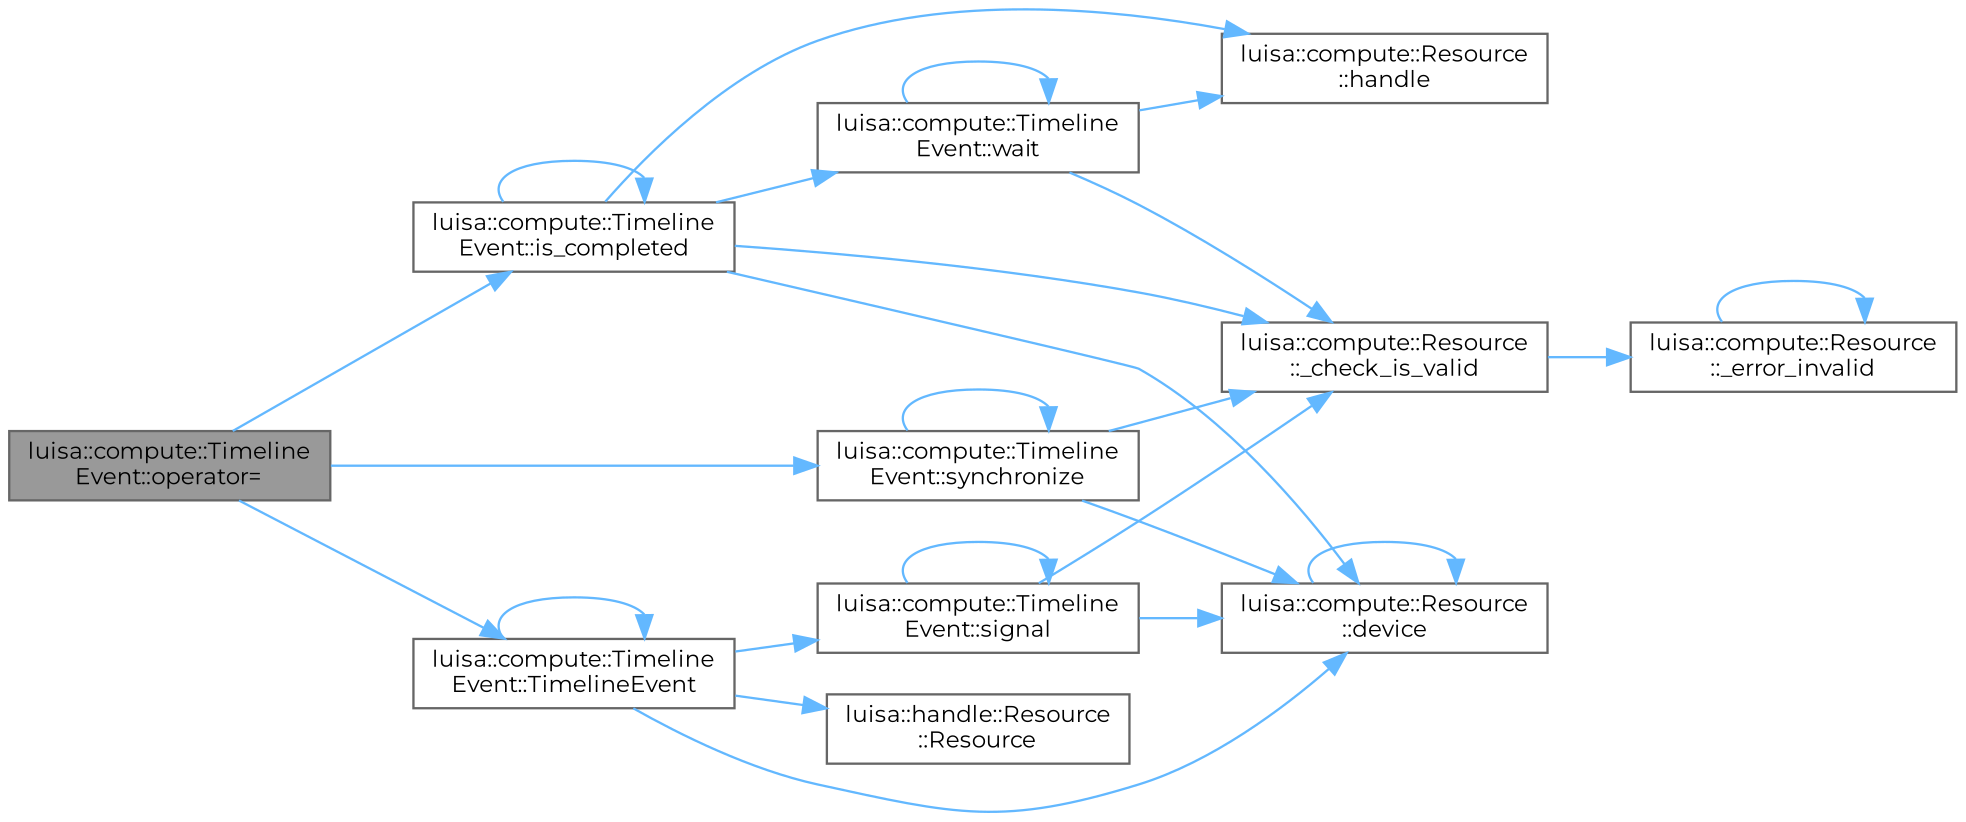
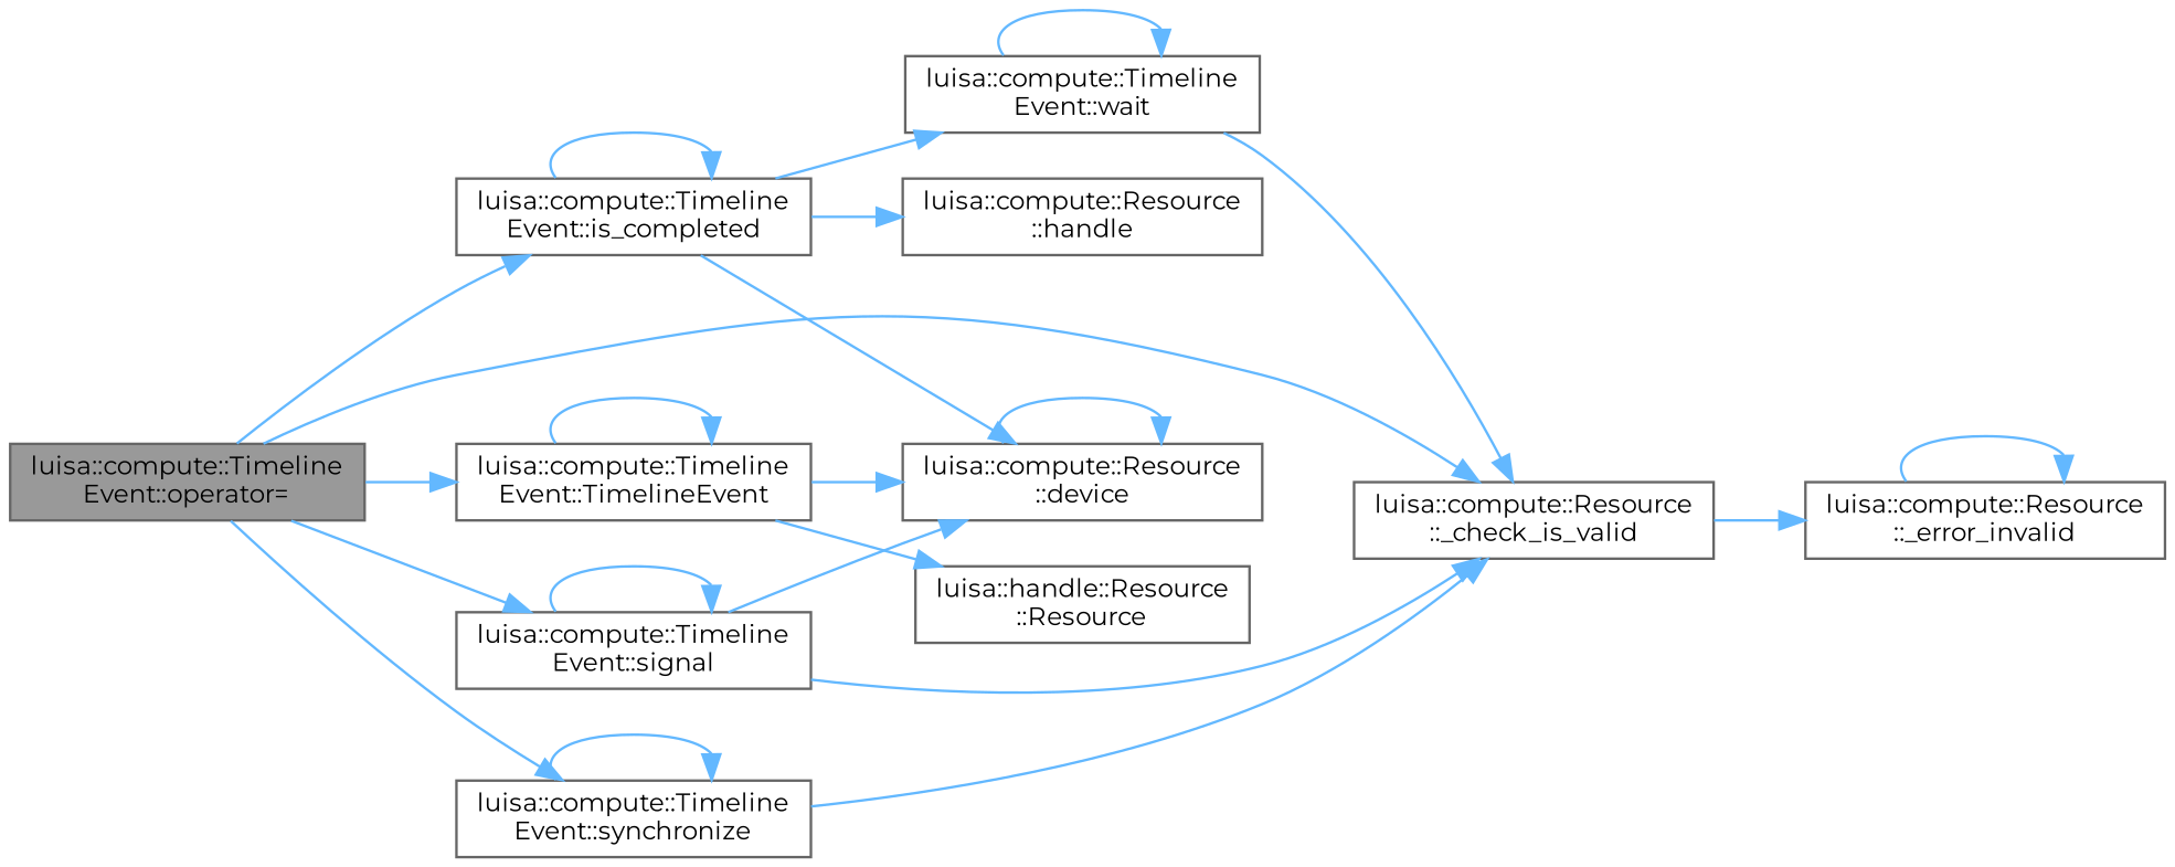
  digraph {
    fontname=Montserrat
    rankdir=LR
    node [color=grey40 fillcolor=white fontname=Montserrat fontsize=10 shape=box style=filled]
    edge [color=steelblue1 fontname=Montserrat fontsize=10 labelfontname=Helvetica labelfontsize=10 style=solid]
    n1 [color=gray40 fillcolor=grey60 fontcolor=black height=0.2 label="luisa::compute::Timeline\lEvent::operator=" width=0.4]
    n2 [height=0.2 label="luisa::compute::Timeline\lEvent::is_completed" width=0.4]
    n3 [height=0.2 label="luisa::compute::Timeline\lEvent::signal" width=0.4]
    n4 [height=0.2 label="luisa::compute::Timeline\lEvent::synchronize" width=0.4]
    n5 [height=0.2 label="luisa::compute::Timeline\lEvent::TimelineEvent" width=0.4]
    n6 [height=0.2 label="luisa::compute::Timeline\lEvent::wait" width=0.4]
    n7 [height=0.2 label="luisa::compute::Resource\l::_check_is_valid" width=0.4]
    n8 [height=0.2 label="luisa::compute::Resource\l::device" width=0.4]
    n9 [height=0.2 label="luisa::compute::Resource\l::handle" width=0.4]
    n10 [height=0.2 label="luisa::handle::Resource\l::Resource" width=0.4]
    n11 [height=0.2 label="luisa::compute::Resource\l::_error_invalid" width=0.4]
    n1 -> n2
-   n5 -> n3
+   n1 -> n3
    n1 -> n4
    n1 -> n5
    n2 -> n2
    n2 -> n6
-   n2 -> n7
+   n1 -> n7
    n2 -> n8
    n2 -> n9
    n3 -> n3
    n3 -> n7
    n3 -> n8
    n4 -> n4
    n4 -> n7
-   n4 -> n8
    n5 -> n5
    n5 -> n8
    n5 -> n10
    n6 -> n6
    n6 -> n7
-   n6 -> n9
    n7 -> n11
    n8 -> n8
    n11 -> n11
  }
